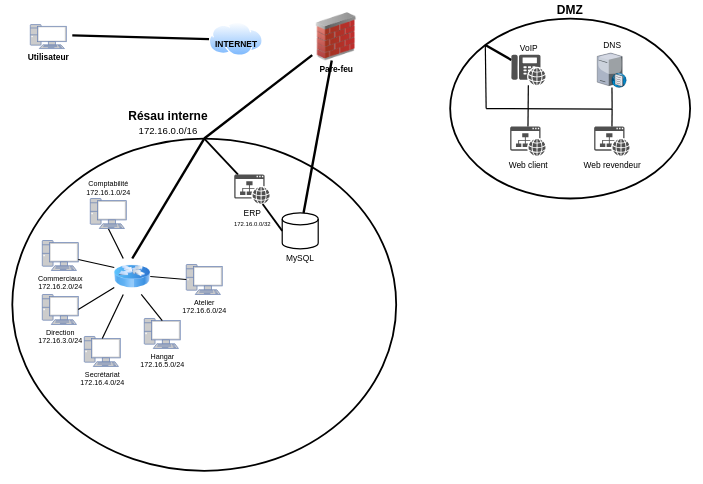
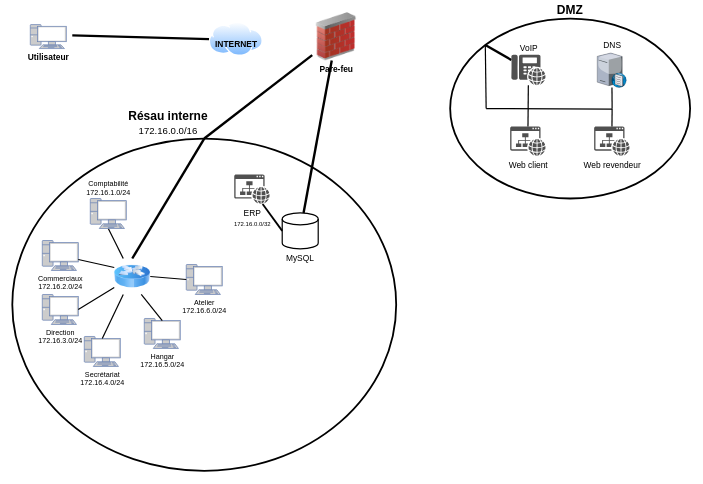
  <mxCell id="0" />
  <mxCell id="1" parent="0" />
  <mxCell id="2" value="" style="endArrow=none;html=1;strokeWidth=2;fillColor=#000000;fontSize=14;fontColor=#000000;entryX=0.5;entryY=1;entryDx=0;entryDy=0;entryPerimeter=0;" parent="1" source="12" target="19" edge="1"><mxGeometry width="50" height="50" relative="1" as="geometry"><mxPoint x="450" y="430" as="sourcePoint" /><mxPoint x="500" y="380" as="targetPoint" /></mxGeometry></mxCell>
  <mxCell id="3" value="Utilisateur" style="verticalAlign=top;verticalLabelPosition=bottom;labelPosition=center;align=center;html=1;outlineConnect=0;fillColor=#CCCCCC;strokeColor=#6881B3;gradientColor=none;gradientDirection=north;strokeWidth=2;shape=mxgraph.networks.pc;fontStyle=1;fontSize=14;" parent="1" vertex="1"><mxGeometry x="50" y="40" width="60" height="40" as="geometry" /></mxCell>
  <mxCell id="4" value="INTERNET" style="aspect=fixed;perimeter=ellipsePerimeter;html=1;align=center;shadow=0;dashed=0;spacingTop=-35;image;image=img/lib/active_directory/internet_cloud.svg;spacingBottom=6;labelBackgroundColor=none;fontStyle=1;fontSize=14;" parent="1" vertex="1"><mxGeometry x="348" y="35.9" width="90" height="56.7" as="geometry" /></mxCell>
  <mxCell id="5" value="Pare-feu" style="image;html=1;image=img/lib/clip_art/networking/Firewall_02_128x128.png;fontStyle=1;fontSize=14;" parent="1" vertex="1"><mxGeometry x="520" y="20" width="80" height="80" as="geometry" /></mxCell>
  <mxCell id="6" value="DMZ" style="ellipse;whiteSpace=wrap;html=1;fillColor=none;spacingTop=0;fontStyle=1;fontSize=20;labelPosition=center;verticalLabelPosition=top;align=center;verticalAlign=bottom;strokeWidth=3;" parent="1" vertex="1"><mxGeometry x="750" y="30" width="400" height="300" as="geometry" /></mxCell>
  <mxCell id="7" value="Résau interne&lt;br&gt;&lt;span style=&quot;font-weight: normal&quot;&gt;&lt;font style=&quot;font-size: 16px&quot;&gt;172.16.0.0/16&lt;/font&gt;&lt;/span&gt;" style="ellipse;whiteSpace=wrap;html=1;fillColor=none;fontSize=20;fontStyle=1;labelPosition=center;verticalLabelPosition=top;align=center;verticalAlign=bottom;spacingLeft=-120;strokeWidth=3;" parent="1" vertex="1"><mxGeometry x="20" y="230" width="640" height="554" as="geometry" /></mxCell>
  <mxCell id="8" value="" style="endArrow=none;html=1;fillColor=#000000;endSize=8;startSize=8;strokeWidth=4;entryX=0;entryY=0.5;entryDx=0;entryDy=0;" parent="1" target="4" edge="1"><mxGeometry width="50" height="50" relative="1" as="geometry"><mxPoint x="120" y="58" as="sourcePoint" /><mxPoint x="340" y="60" as="targetPoint" /></mxGeometry></mxCell>
  <mxCell id="9" value="" style="endArrow=none;html=1;strokeWidth=4;fillColor=#000000;" parent="1" source="5" target="26" edge="1"><mxGeometry width="50" height="50" relative="1" as="geometry"><mxPoint x="360" y="170" as="sourcePoint" /><mxPoint x="410" y="120" as="targetPoint" /></mxGeometry></mxCell>
  <mxCell id="10" value="" style="endArrow=none;html=1;strokeWidth=4;fillColor=#000000;exitX=0;exitY=0;exitDx=0;exitDy=0;" parent="1" source="6" target="31" edge="1"><mxGeometry width="50" height="50" relative="1" as="geometry"><mxPoint x="450" y="450" as="sourcePoint" /><mxPoint x="500" y="400" as="targetPoint" /></mxGeometry></mxCell>
  <mxCell id="11" value="" style="endArrow=none;html=1;strokeWidth=4;fillColor=#000000;exitX=0.5;exitY=0;exitDx=0;exitDy=0;" parent="1" source="7" target="5" edge="1"><mxGeometry width="50" height="50" relative="1" as="geometry"><mxPoint x="450" y="450" as="sourcePoint" /><mxPoint x="500" y="400" as="targetPoint" /></mxGeometry></mxCell>
  <mxCell id="12" value="" style="image;html=1;image=img/lib/clip_art/networking/Router_Icon_128x128.png;labelBackgroundColor=none;strokeWidth=3;fillColor=none;fontSize=14;fontColor=#000000;" parent="1" vertex="1"><mxGeometry x="190" y="430" width="60" height="60" as="geometry" /></mxCell>
  <mxCell id="13" value="" style="endArrow=none;html=1;strokeWidth=4;fillColor=#000000;fontSize=14;fontColor=#000000;exitX=0.5;exitY=0;exitDx=0;exitDy=0;entryX=0.5;entryY=0;entryDx=0;entryDy=0;" parent="1" source="12" target="7" edge="1"><mxGeometry width="50" height="50" relative="1" as="geometry"><mxPoint x="540" y="564" as="sourcePoint" /><mxPoint x="590" y="514" as="targetPoint" /><Array as="points" /></mxGeometry></mxCell>
  <mxCell id="14" value="&lt;font color=&quot;#000000&quot;&gt;Direction&lt;br&gt;172.16.3.0/24&lt;br&gt;&lt;/font&gt;" style="fontColor=#0066CC;verticalAlign=top;verticalLabelPosition=bottom;labelPosition=center;align=center;html=1;outlineConnect=0;fillColor=#CCCCCC;strokeColor=#6881B3;gradientColor=none;gradientDirection=north;strokeWidth=2;shape=mxgraph.networks.pc;labelBackgroundColor=none;" parent="1" vertex="1"><mxGeometry x="70" y="490" width="60" height="50" as="geometry" /></mxCell>
  <mxCell id="15" value="&lt;font color=&quot;#000000&quot;&gt;Secrétariat&lt;br&gt;172.16.4.0/24&lt;br&gt;&lt;/font&gt;" style="fontColor=#0066CC;verticalAlign=top;verticalLabelPosition=bottom;labelPosition=center;align=center;html=1;outlineConnect=0;fillColor=#CCCCCC;strokeColor=#6881B3;gradientColor=none;gradientDirection=north;strokeWidth=2;shape=mxgraph.networks.pc;labelBackgroundColor=none;" parent="1" vertex="1"><mxGeometry x="140" y="560" width="60" height="50" as="geometry" /></mxCell>
  <mxCell id="16" value="&lt;font color=&quot;#000000&quot; style=&quot;font-size: 12px&quot;&gt;Hangar&lt;br&gt;172.16.5.0/24&lt;br&gt;&lt;/font&gt;" style="fontColor=#0066CC;verticalAlign=top;verticalLabelPosition=bottom;labelPosition=center;align=center;html=1;outlineConnect=0;fillColor=#CCCCCC;strokeColor=#6881B3;gradientColor=none;gradientDirection=north;strokeWidth=2;shape=mxgraph.networks.pc;labelBackgroundColor=none;" parent="1" vertex="1"><mxGeometry x="240" y="530" width="60" height="50" as="geometry" /></mxCell>
  <mxCell id="17" value="&lt;font style=&quot;font-size: 12px&quot; color=&quot;#000000&quot;&gt;Commerciaux&lt;br&gt;172.16.2.0/24&lt;br&gt;&lt;/font&gt;" style="fontColor=#0066CC;verticalAlign=top;verticalLabelPosition=bottom;labelPosition=center;align=center;html=1;outlineConnect=0;fillColor=#CCCCCC;strokeColor=#6881B3;gradientColor=none;gradientDirection=north;strokeWidth=2;shape=mxgraph.networks.pc;labelBackgroundColor=none;" parent="1" vertex="1"><mxGeometry x="70" y="400" width="60" height="50" as="geometry" /></mxCell>
  <mxCell id="18" value="&lt;font color=&quot;#000000&quot; style=&quot;font-size: 12px&quot;&gt;Atelier&lt;br&gt;172.16.6.0/24&lt;br&gt;&lt;/font&gt;" style="fontColor=#0066CC;verticalAlign=top;verticalLabelPosition=bottom;labelPosition=center;align=center;html=1;outlineConnect=0;fillColor=#CCCCCC;strokeColor=#6881B3;gradientColor=none;gradientDirection=north;strokeWidth=2;shape=mxgraph.networks.pc;labelBackgroundColor=none;" parent="1" vertex="1"><mxGeometry x="310" y="440" width="60" height="50" as="geometry" /></mxCell>
  <mxCell id="19" value="&lt;font color=&quot;#000000&quot; style=&quot;font-size: 12px&quot;&gt;Comptabilité&lt;br&gt;172.16.1.0/24&lt;br&gt;&lt;/font&gt;" style="fontColor=#0066CC;verticalAlign=bottom;verticalLabelPosition=top;labelPosition=center;align=center;html=1;outlineConnect=0;fillColor=#CCCCCC;strokeColor=#6881B3;gradientColor=none;gradientDirection=north;strokeWidth=2;shape=mxgraph.networks.pc;labelBackgroundColor=none;" parent="1" vertex="1"><mxGeometry x="150" y="330" width="60" height="50" as="geometry" /></mxCell>
  <mxCell id="20" value="" style="endArrow=none;html=1;strokeWidth=2;fillColor=#000000;fontSize=14;fontColor=#000000;exitX=0;exitY=0.25;exitDx=0;exitDy=0;" parent="1" source="12" target="17" edge="1"><mxGeometry width="50" height="50" relative="1" as="geometry"><mxPoint x="450" y="430" as="sourcePoint" /><mxPoint x="500" y="380" as="targetPoint" /></mxGeometry></mxCell>
  <mxCell id="21" value="" style="endArrow=none;html=1;strokeWidth=2;fillColor=#000000;fontSize=14;fontColor=#000000;entryX=1;entryY=0.5;entryDx=0;entryDy=0;entryPerimeter=0;" parent="1" source="12" target="14" edge="1"><mxGeometry width="50" height="50" relative="1" as="geometry"><mxPoint x="450" y="430" as="sourcePoint" /><mxPoint x="500" y="380" as="targetPoint" /></mxGeometry></mxCell>
  <mxCell id="22" value="" style="endArrow=none;html=1;strokeWidth=2;fillColor=#000000;fontSize=14;fontColor=#000000;entryX=0.25;entryY=1;entryDx=0;entryDy=0;exitX=0.5;exitY=0.07;exitDx=0;exitDy=0;exitPerimeter=0;" parent="1" source="15" target="12" edge="1"><mxGeometry width="50" height="50" relative="1" as="geometry"><mxPoint x="450" y="430" as="sourcePoint" /><mxPoint x="500" y="380" as="targetPoint" /></mxGeometry></mxCell>
  <mxCell id="23" value="" style="endArrow=none;html=1;strokeWidth=2;fillColor=#000000;fontSize=14;fontColor=#000000;exitX=0.75;exitY=1;exitDx=0;exitDy=0;entryX=0.5;entryY=0.07;entryDx=0;entryDy=0;entryPerimeter=0;" parent="1" source="12" target="16" edge="1"><mxGeometry width="50" height="50" relative="1" as="geometry"><mxPoint x="450" y="430" as="sourcePoint" /><mxPoint x="500" y="380" as="targetPoint" /></mxGeometry></mxCell>
  <mxCell id="24" value="" style="endArrow=none;html=1;strokeWidth=2;fillColor=#000000;fontSize=14;fontColor=#000000;exitX=1;exitY=0.5;exitDx=0;exitDy=0;entryX=0;entryY=0.5;entryDx=0;entryDy=0;entryPerimeter=0;" parent="1" source="12" target="18" edge="1"><mxGeometry width="50" height="50" relative="1" as="geometry"><mxPoint x="450" y="430" as="sourcePoint" /><mxPoint x="500" y="380" as="targetPoint" /></mxGeometry></mxCell>
- <mxCell id="25" value="" style="endArrow=none;html=1;strokeWidth=3;fillColor=#000000;fontSize=14;fontColor=#000000;entryX=0.5;entryY=0;entryDx=0;entryDy=0;" parent="1" source="30" target="7" edge="1"><mxGeometry width="50" height="50" relative="1" as="geometry"><mxPoint x="810" y="460" as="sourcePoint" /><mxPoint x="500" y="380" as="targetPoint" /></mxGeometry></mxCell>
  <mxCell id="26" value="MySQL" style="strokeWidth=2;html=1;shape=mxgraph.flowchart.database;whiteSpace=wrap;labelBackgroundColor=none;fillColor=none;fontSize=14;fontColor=#000000;labelPosition=center;verticalLabelPosition=bottom;align=center;verticalAlign=top;" parent="1" vertex="1"><mxGeometry x="470" y="354" width="60" height="60" as="geometry" /></mxCell>
  <mxCell id="27" value="" style="endArrow=none;html=1;strokeWidth=3;fillColor=#000000;fontSize=14;fontColor=#000000;exitX=0;exitY=0.5;exitDx=0;exitDy=0;exitPerimeter=0;" parent="1" source="26" target="30" edge="1"><mxGeometry width="50" height="50" relative="1" as="geometry"><mxPoint x="450" y="430" as="sourcePoint" /><mxPoint x="430" y="330" as="targetPoint" /></mxGeometry></mxCell>
  <mxCell id="28" value="Web client" style="pointerEvents=1;shadow=0;dashed=0;html=1;strokeColor=none;fillColor=#505050;labelPosition=center;verticalLabelPosition=bottom;verticalAlign=top;outlineConnect=0;align=center;shape=mxgraph.office.concepts.website;labelBackgroundColor=none;fontSize=14;fontColor=#000000;" parent="1" vertex="1"><mxGeometry x="850" y="210" width="59" height="49" as="geometry" /></mxCell>
  <mxCell id="29" value="Web revendeur" style="pointerEvents=1;shadow=0;dashed=0;html=1;strokeColor=none;fillColor=#505050;labelPosition=center;verticalLabelPosition=bottom;verticalAlign=top;outlineConnect=0;align=center;shape=mxgraph.office.concepts.website;labelBackgroundColor=none;fontSize=14;fontColor=#000000;" parent="1" vertex="1"><mxGeometry x="990" y="210" width="59" height="49" as="geometry" /></mxCell>
  <mxCell id="30" value="ERP&lt;br style=&quot;font-size: 12px&quot;&gt;&lt;font size=&quot;1&quot;&gt;172.16.0.0/32&lt;/font&gt;" style="pointerEvents=1;shadow=0;dashed=0;html=1;strokeColor=none;fillColor=#505050;labelPosition=center;verticalLabelPosition=bottom;verticalAlign=top;outlineConnect=0;align=center;shape=mxgraph.office.concepts.website;labelBackgroundColor=none;fontSize=14;fontColor=#000000;" parent="1" vertex="1"><mxGeometry x="390" y="290" width="59" height="49" as="geometry" /></mxCell>
  <mxCell id="31" value="VoIP" style="pointerEvents=1;shadow=0;dashed=0;html=1;strokeColor=none;fillColor=#505050;labelPosition=center;verticalLabelPosition=top;verticalAlign=bottom;outlineConnect=0;align=center;shape=mxgraph.office.devices.phone_voip;labelBackgroundColor=none;fontSize=14;fontColor=#000000;" parent="1" vertex="1"><mxGeometry x="852" y="90" width="57" height="51" as="geometry" /></mxCell>
  <mxCell id="32" value="DNS" style="verticalLabelPosition=top;aspect=fixed;html=1;verticalAlign=bottom;strokeColor=none;align=center;outlineConnect=0;shape=mxgraph.citrix.dns_server;labelBackgroundColor=none;fillColor=none;fontSize=14;fontColor=#000000;labelPosition=center;" parent="1" vertex="1"><mxGeometry x="995.07" y="85.96" width="48.86" height="59.08" as="geometry" /></mxCell>
  <mxCell id="33" value="" style="endArrow=none;html=1;strokeWidth=2;fillColor=#000000;fontSize=14;fontColor=#000000;exitX=0;exitY=0;exitDx=0;exitDy=0;" parent="1" source="6" edge="1"><mxGeometry width="50" height="50" relative="1" as="geometry"><mxPoint x="810" y="70" as="sourcePoint" /><mxPoint x="810" y="180" as="targetPoint" /><Array as="points" /></mxGeometry></mxCell>
  <mxCell id="34" value="" style="endArrow=none;html=1;strokeWidth=2;fillColor=#000000;fontSize=14;fontColor=#000000;" parent="1" edge="1"><mxGeometry width="50" height="50" relative="1" as="geometry"><mxPoint x="810" y="180" as="sourcePoint" /><mxPoint x="1020" y="181" as="targetPoint" /></mxGeometry></mxCell>
  <mxCell id="35" value="" style="endArrow=none;html=1;strokeWidth=2;fillColor=#000000;fontSize=14;fontColor=#000000;" parent="1" source="28" edge="1"><mxGeometry width="50" height="50" relative="1" as="geometry"><mxPoint x="890" y="240" as="sourcePoint" /><mxPoint x="880" y="180" as="targetPoint" /></mxGeometry></mxCell>
  <mxCell id="36" value="" style="endArrow=none;html=1;strokeWidth=2;fillColor=#000000;fontSize=14;fontColor=#000000;" parent="1" source="29" edge="1"><mxGeometry width="50" height="50" relative="1" as="geometry"><mxPoint x="890" y="240" as="sourcePoint" /><mxPoint x="1020" y="180" as="targetPoint" /></mxGeometry></mxCell>
  <mxCell id="37" value="" style="endArrow=none;html=1;strokeWidth=2;fillColor=#000000;fontSize=14;fontColor=#000000;" parent="1" source="31" edge="1"><mxGeometry width="50" height="50" relative="1" as="geometry"><mxPoint x="890" y="240" as="sourcePoint" /><mxPoint x="880" y="180" as="targetPoint" /></mxGeometry></mxCell>
  <mxCell id="38" value="" style="endArrow=none;html=1;strokeWidth=2;fillColor=#000000;fontSize=14;fontColor=#000000;" parent="1" source="32" edge="1"><mxGeometry width="50" height="50" relative="1" as="geometry"><mxPoint x="890" y="240" as="sourcePoint" /><mxPoint x="1020" y="180" as="targetPoint" /></mxGeometry></mxCell>
